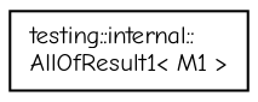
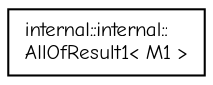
  digraph {
    rankdir=TB
    fontname="Comic Neue"
-   n1 [color=black fillcolor=white fontname="Comic Neue" fontsize=10 height=0.2 label="testing::internal::\lAllOfResult1\< M1 \>" shape=record style=filled width=0.4]
+   n1 [color=black fillcolor=white fontname="Comic Neue" fontsize=10 height=0.2 label="internal::internal::\lAllOfResult1\< M1 \>" shape=record style=filled width=0.4]
  }
